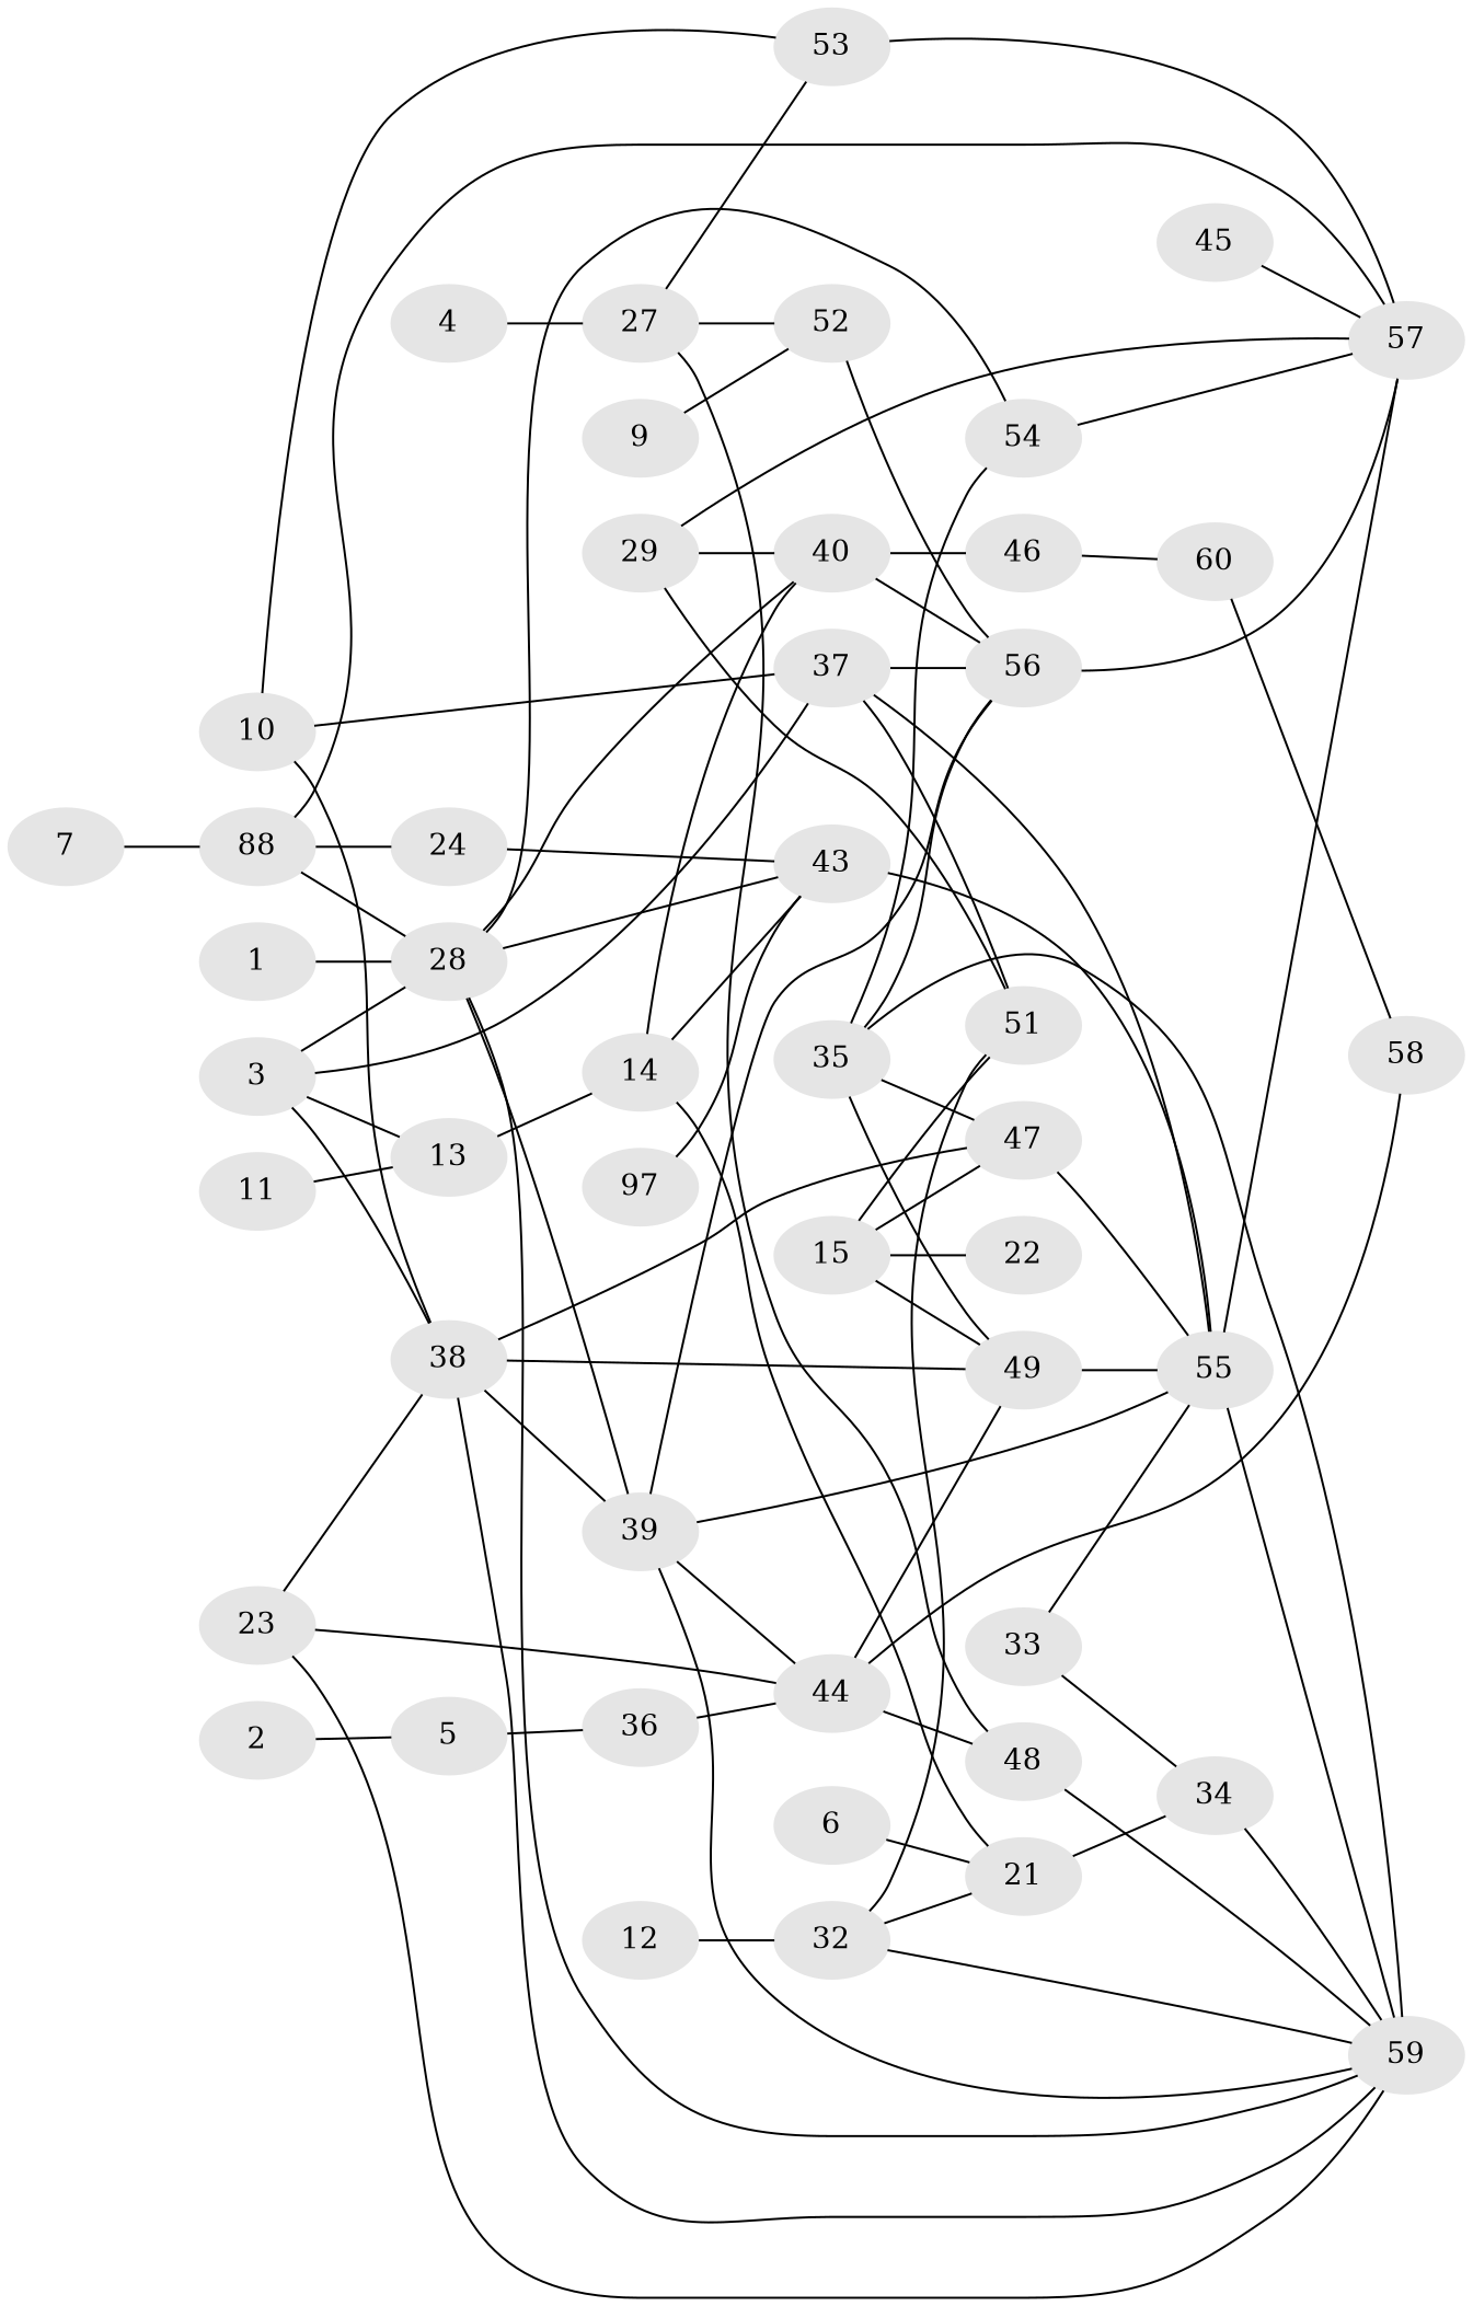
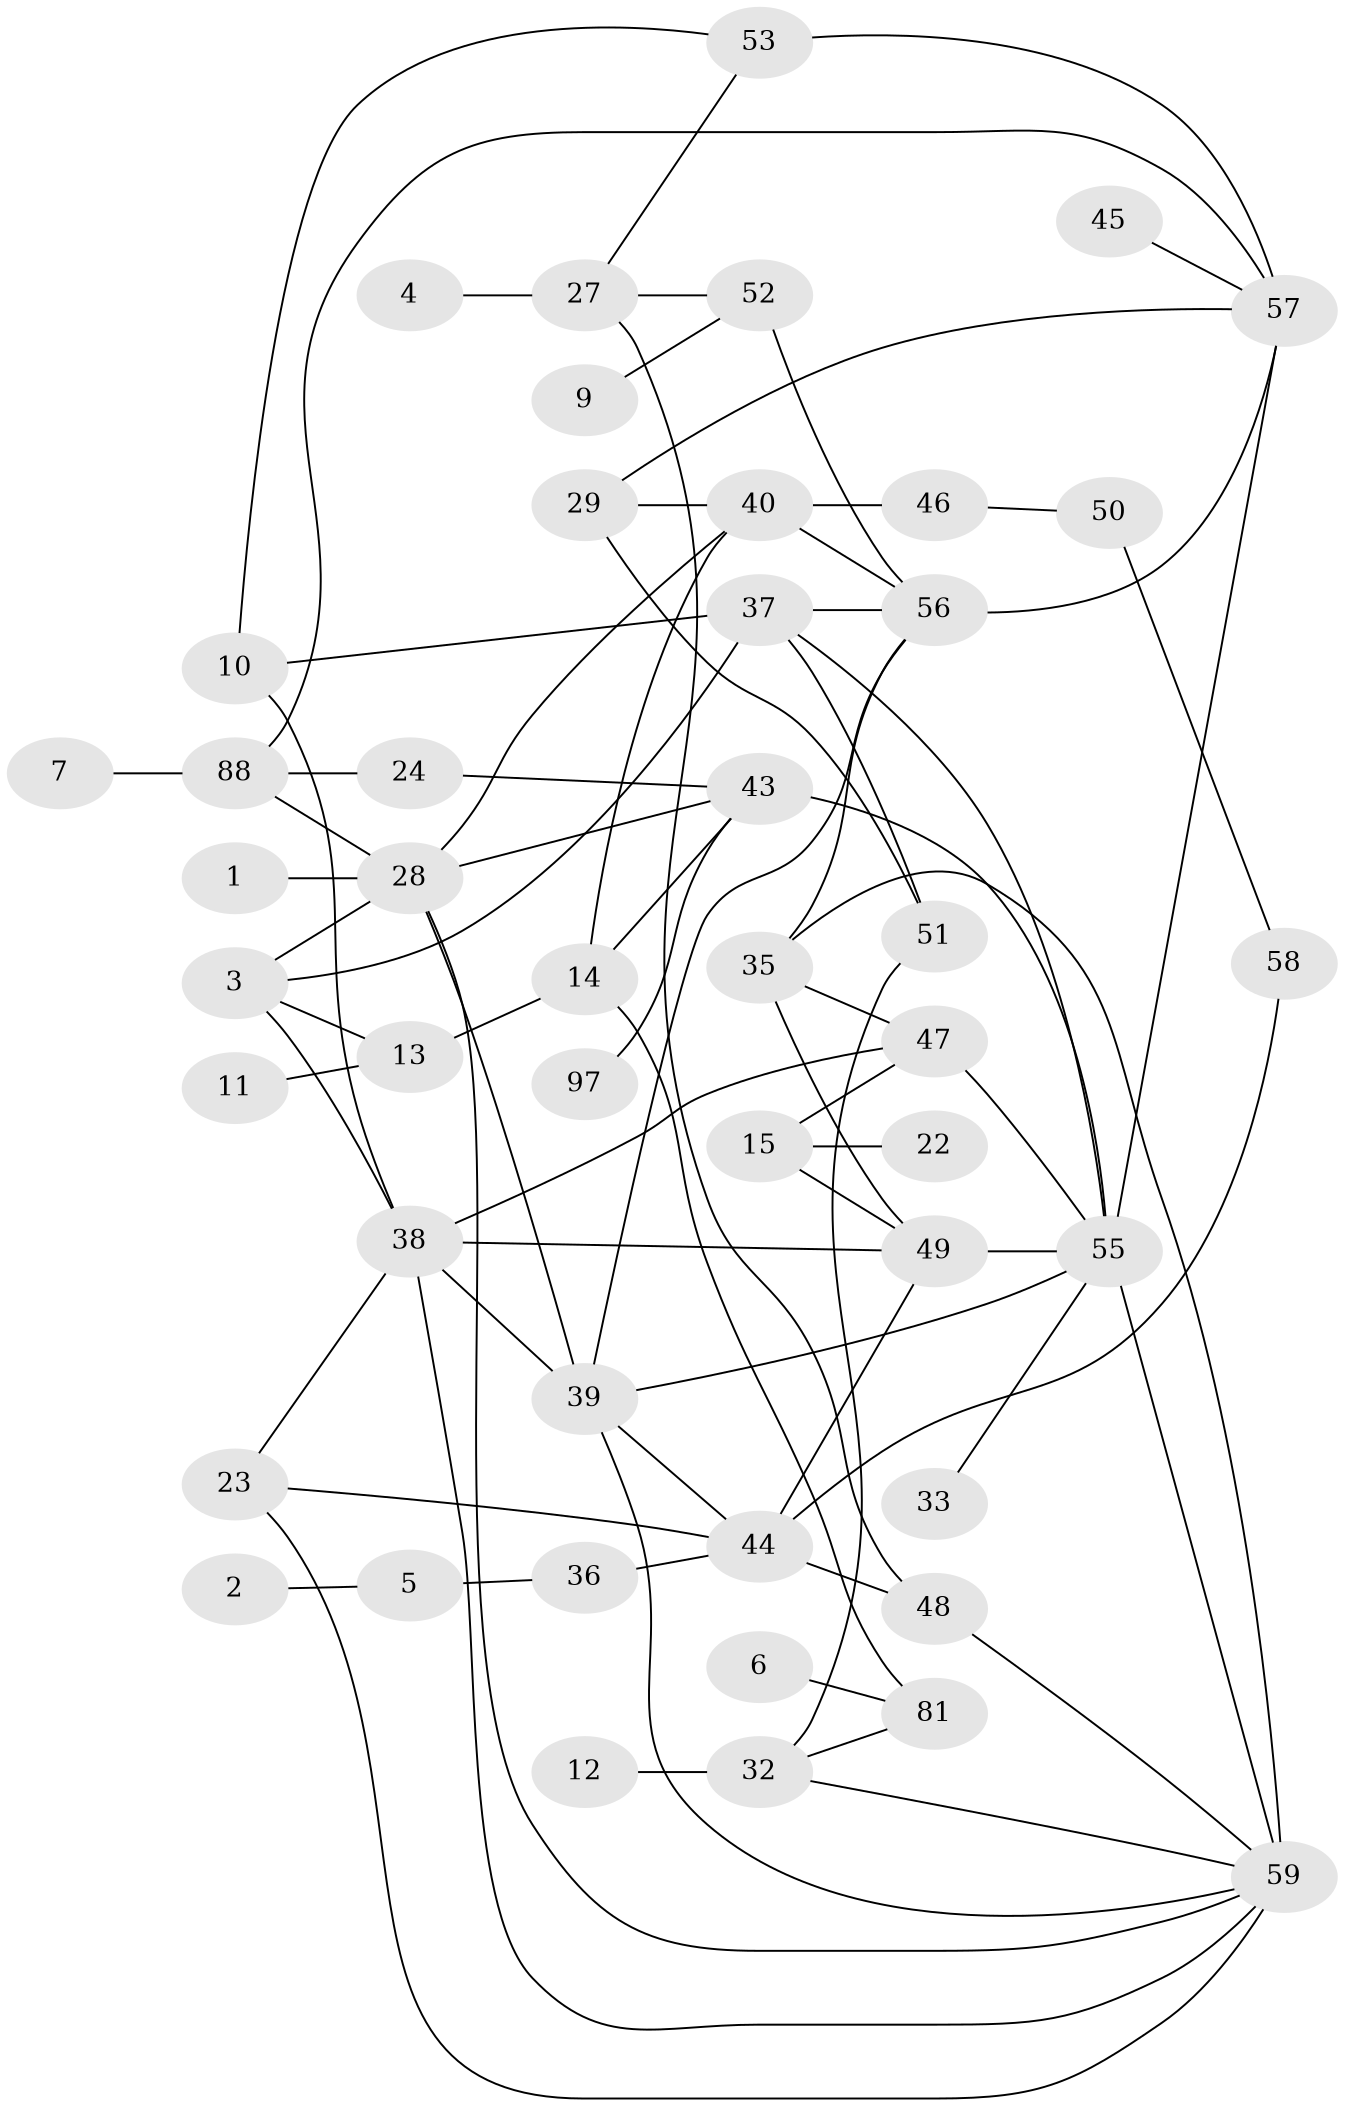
  graph {
    rankdir=LR
    node [color=gray90 style=filled]
    edge [weight=1.0]
    1
    28
    40
    43
    59
    39
-   54
-   34
    2
    5
    13
    14
    3
    37
    38
    51
    55
    56
    49
    47
    4
    27
    52
    53
    48
    36
    44
    6
-   21
+   21 [label=81]
    n30 [label=88]
    7
    24
    57
    9
    10
    11
    12
    32
    46
    15
    22
    n42 [label=97]
    23
    58
    29
    33
    35
-   50 [label=60]
+   50
    45
    1 -- 28
    28 -- 40
    28 -- 43
    28 -- 59 [weight=3.0]
    28 -- 39
-   28 -- 54
    40 -- 56
    40 -- 46
    43 -- 55
    39 -- 59
    39 -- 55
    39 -- 56
    39 -- 44
-   54 -- 57
-   34 -- 59
    2 -- 5
    5 -- 36
    13 -- 14
    14 -- 40
    14 -- 43
    14 -- 21
    3 -- 28
    3 -- 13
    3 -- 37
    3 -- 38
    37 -- 51
    37 -- 55
    37 -- 56
    38 -- 59
    38 -- 39
    38 -- 49
    38 -- 47
    55 -- 59
    55 -- 57
    56 -- 57
    49 -- 55
    47 -- 55
    4 -- 27
    27 -- 52
    27 -- 53
    27 -- 48
    52 -- 56
    53 -- 57
    48 -- 59
    36 -- 44 [weight=2.0]
    44 -- 49
    44 -- 48
    44 -- 58
    6 -- 21
-   21 -- 34 [weight=2.0]
    n30 -- 28 [weight=2.0]
    n30 -- 24
    n30 -- 57
    7 -- n30
    24 -- 43
    9 -- 52
    10 -- 37
    10 -- 38 [weight=2.0]
    10 -- 53
    11 -- 13
    12 -- 32
    32 -- 59
    32 -- 51
    32 -- 21
    46 -- 50
-   15 -- 51
    15 -- 49
    15 -- 47
    15 -- 22
    n42 -- 43
    23 -- 59
    23 -- 38
    23 -- 44
    29 -- 40
    29 -- 51
    29 -- 57
-   33 -- 34
    33 -- 55 [weight=2.0]
    35 -- 59
-   35 -- 54 [weight=2.0]
    35 -- 56
    35 -- 49
    35 -- 47 [weight=2.0]
    50 -- 58
    45 -- 57
  }
